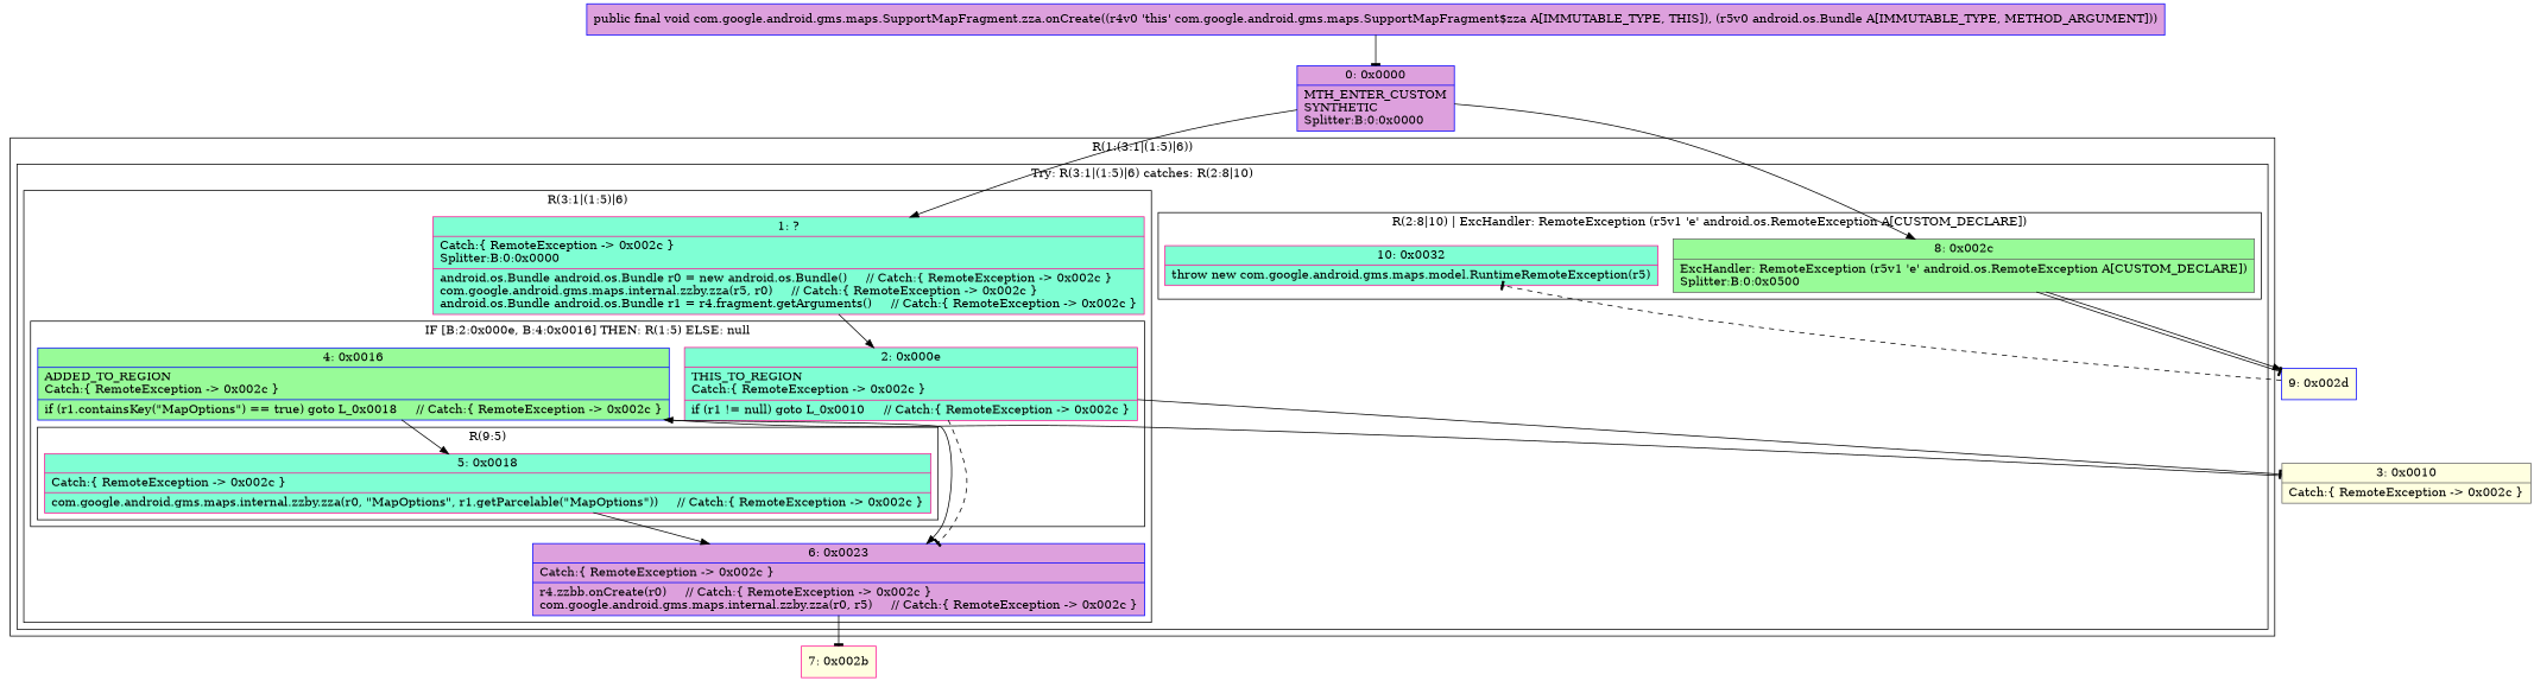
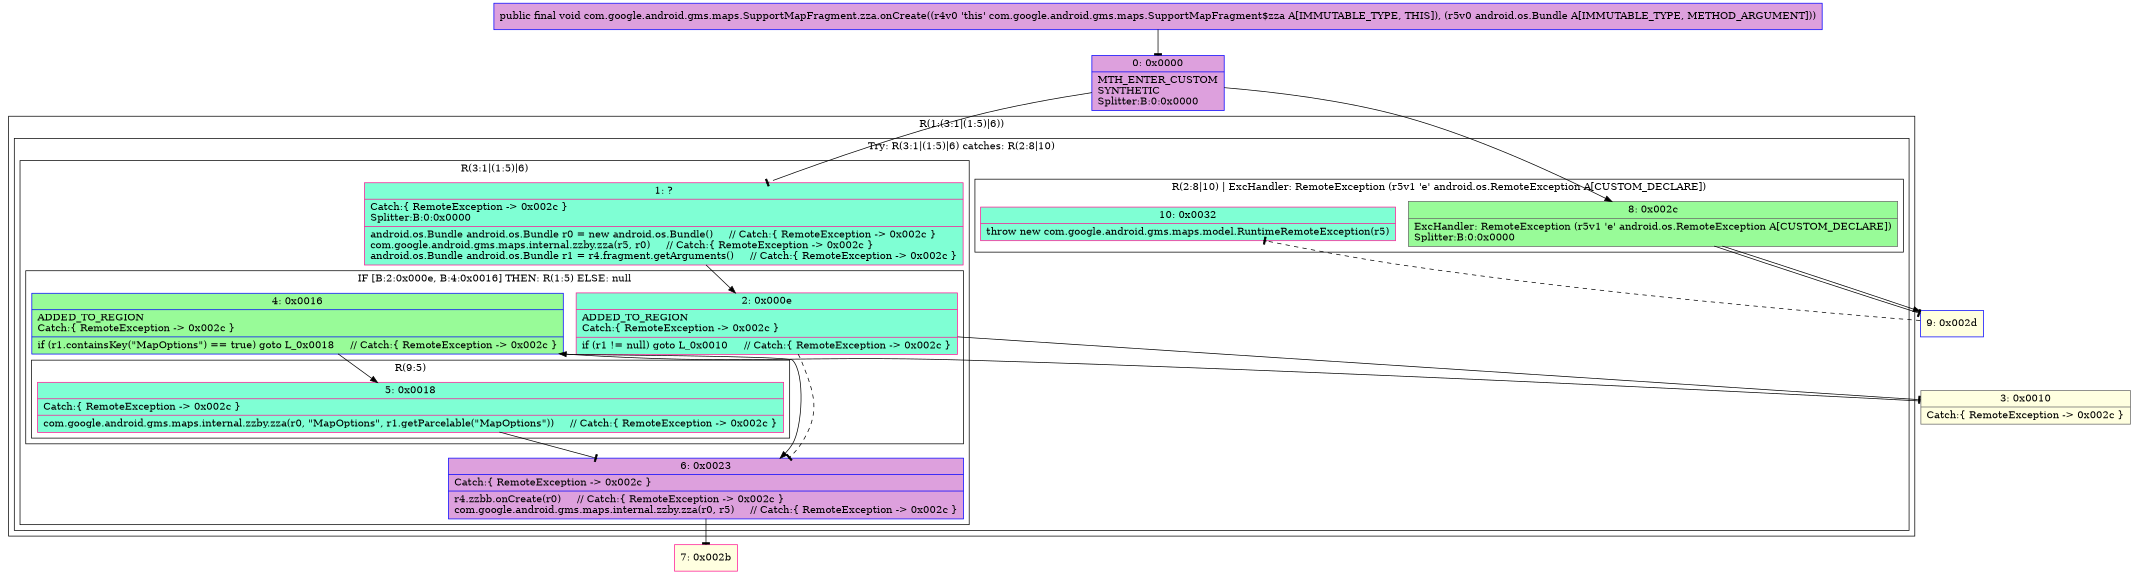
  digraph {
    node [color=deeppink fillcolor=aquamarine shape=record style=filled]
    edge [arrowhead=tee]
    n1 [label="{5\:\ 0x0018|Catch:\{ RemoteException \-\> 0x002c \}\l|com.google.android.gms.maps.internal.zzby.zza(r0, \"MapOptions\", r1.getParcelable(\"MapOptions\"))     \/\/ Catch:\{ RemoteException \-\> 0x002c \}\l}"]
-   n2 [label="{2\:\ 0x000e|THIS_TO_REGION\lCatch:\{ RemoteException \-\> 0x002c \}\l|if (r1 != null) goto L_0x0010     \/\/ Catch:\{ RemoteException \-\> 0x002c \}\l}"]
+   n2 [label="{2\:\ 0x000e|ADDED_TO_REGION\lCatch:\{ RemoteException \-\> 0x002c \}\l|if (r1 != null) goto L_0x0010     \/\/ Catch:\{ RemoteException \-\> 0x002c \}\l}"]
    n3 [color=blue fillcolor=palegreen label="{4\:\ 0x0016|ADDED_TO_REGION\lCatch:\{ RemoteException \-\> 0x002c \}\l|if (r1.containsKey(\"MapOptions\") == true) goto L_0x0018     \/\/ Catch:\{ RemoteException \-\> 0x002c \}\l}"]
    n4 [label="{1\:\ ?|Catch:\{ RemoteException \-\> 0x002c \}\lSplitter:B:0:0x0000\l|android.os.Bundle android.os.Bundle r0 = new android.os.Bundle()     \/\/ Catch:\{ RemoteException \-\> 0x002c \}\lcom.google.android.gms.maps.internal.zzby.zza(r5, r0)     \/\/ Catch:\{ RemoteException \-\> 0x002c \}\landroid.os.Bundle android.os.Bundle r1 = r4.fragment.getArguments()     \/\/ Catch:\{ RemoteException \-\> 0x002c \}\l}"]
    n5 [color=blue fillcolor=plum label="{6\:\ 0x0023|Catch:\{ RemoteException \-\> 0x002c \}\l|r4.zzbb.onCreate(r0)     \/\/ Catch:\{ RemoteException \-\> 0x002c \}\lcom.google.android.gms.maps.internal.zzby.zza(r0, r5)     \/\/ Catch:\{ RemoteException \-\> 0x002c \}\l}"]
-   n6 [color=gray40 fillcolor=palegreen label="{8\:\ 0x002c|ExcHandler: RemoteException (r5v1 'e' android.os.RemoteException A[CUSTOM_DECLARE])\lSplitter:B:0:0x0500\l}"]
+   n6 [color=gray40 fillcolor=palegreen label="{8\:\ 0x002c|ExcHandler: RemoteException (r5v1 'e' android.os.RemoteException A[CUSTOM_DECLARE])\lSplitter:B:0:0x0000\l}"]
    n7 [label="{10\:\ 0x0032|throw new com.google.android.gms.maps.model.RuntimeRemoteException(r5)\l}"]
    n8 [color=gray40 fillcolor=lightyellow label="{3\:\ 0x0010|Catch:\{ RemoteException \-\> 0x002c \}\l}"]
    n9 [fillcolor=lightyellow label="{7\:\ 0x002b}"]
    n10 [color=blue fillcolor=lightyellow label="{9\:\ 0x002d}"]
    n11 [color=blue fillcolor=plum label="{0\:\ 0x0000|MTH_ENTER_CUSTOM\lSYNTHETIC\lSplitter:B:0:0x0000\l}"]
    n12 [color=blue fillcolor=plum label="{public final void com.google.android.gms.maps.SupportMapFragment.zza.onCreate((r4v0 'this' com.google.android.gms.maps.SupportMapFragment$zza A[IMMUTABLE_TYPE, THIS]), (r5v0 android.os.Bundle A[IMMUTABLE_TYPE, METHOD_ARGUMENT])) }"]
    subgraph cluster_1 {
      label="R(1:(3:1|(1:5)|6))"
      subgraph cluster_2 {
        label="Try: R(3:1|(1:5)|6) catches: R(2:8|10)"
        subgraph cluster_3 {
          label="R(3:1|(1:5)|6)"
          n4
          n5
          subgraph cluster_4 {
            label="IF [B:2:0x000e, B:4:0x0016] THEN: R(1:5) ELSE: null"
            n2
            n3
            subgraph cluster_5 {
              label="R(9:5)"
              n1
            }
          }
        }
        subgraph cluster_6 {
          label="R(2:8|10) | ExcHandler: RemoteException (r5v1 'e' android.os.RemoteException A[CUSTOM_DECLARE])\l"
          n6
          n7
        }
      }
    }
    subgraph cluster_7 {
      label="R(2:8|10) | ExcHandler: RemoteException (r5v1 'e' android.os.RemoteException A[CUSTOM_DECLARE])\l"
    }
-   n1 -> n5 [arrowhead=normal]
+   n1 -> n5
    n2 -> n5 [style=dashed]
    n2 -> n8
    n3 -> n1 [arrowhead=normal]
    n3 -> n5 [arrowhead=normal style=solid]
    n4 -> n2 [arrowhead=normal]
    n5 -> n9
    n6 -> n10
    n6 -> n10 [arrowhead=normal]
    n8 -> n3 [arrowhead=normal]
    n10 -> n7 [style=dashed]
-   n11 -> n4 [arrowhead=normal]
+   n11 -> n4
    n11 -> n6 [arrowhead=normal]
    n12 -> n11
  }
